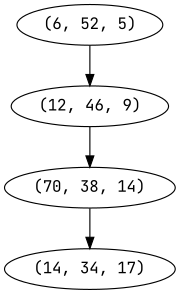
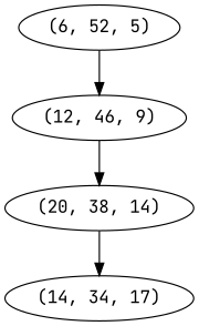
  digraph {
    fontname="JetBrains Mono"
    node [fontname="JetBrains Mono"]
    edge [fontname="JetBrains Mono"]
    "(6, 52, 5)"
    "(12, 46, 9)"
-   "(20, 38, 14)" [label="(70, 38, 14)"]
+   "(20, 38, 14)"
    n4 [label="(14, 34, 17)"]
    "(6, 52, 5)" -> "(12, 46, 9)"
    "(12, 46, 9)" -> "(20, 38, 14)"
    "(20, 38, 14)" -> n4
  }
